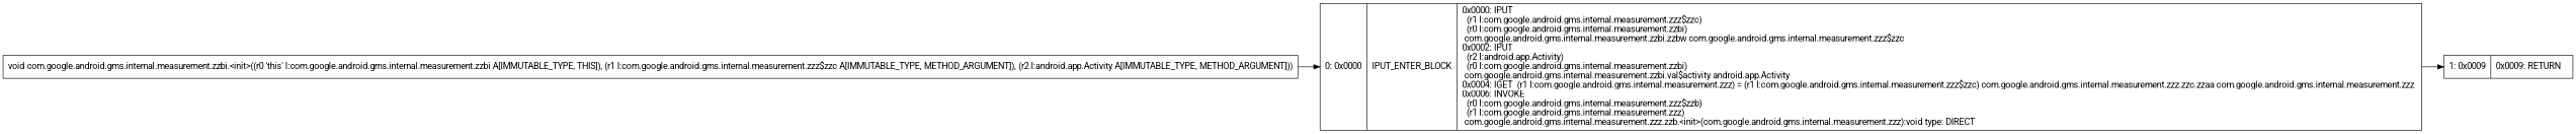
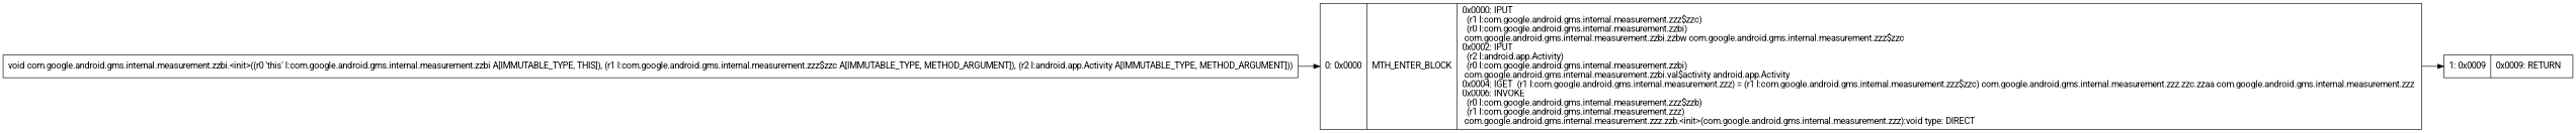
  digraph {
    rankdir=LR
    fontname=Roboto
    node [shape=record fontname=Roboto]
    edge [fontname=Roboto]
-   n1 [label="{0\:\ 0x0000|IPUT_ENTER_BLOCK\l|0x0000: IPUT  \l  (r1 I:com.google.android.gms.internal.measurement.zzz$zzc)\l  (r0 I:com.google.android.gms.internal.measurement.zzbi)\l com.google.android.gms.internal.measurement.zzbi.zzbw com.google.android.gms.internal.measurement.zzz$zzc \l0x0002: IPUT  \l  (r2 I:android.app.Activity)\l  (r0 I:com.google.android.gms.internal.measurement.zzbi)\l com.google.android.gms.internal.measurement.zzbi.val$activity android.app.Activity \l0x0004: IGET  (r1 I:com.google.android.gms.internal.measurement.zzz) = (r1 I:com.google.android.gms.internal.measurement.zzz$zzc) com.google.android.gms.internal.measurement.zzz.zzc.zzaa com.google.android.gms.internal.measurement.zzz \l0x0006: INVOKE  \l  (r0 I:com.google.android.gms.internal.measurement.zzz$zzb)\l  (r1 I:com.google.android.gms.internal.measurement.zzz)\l com.google.android.gms.internal.measurement.zzz.zzb.\<init\>(com.google.android.gms.internal.measurement.zzz):void type: DIRECT \l}"]
+   n1 [label="{0\:\ 0x0000|MTH_ENTER_BLOCK\l|0x0000: IPUT  \l  (r1 I:com.google.android.gms.internal.measurement.zzz$zzc)\l  (r0 I:com.google.android.gms.internal.measurement.zzbi)\l com.google.android.gms.internal.measurement.zzbi.zzbw com.google.android.gms.internal.measurement.zzz$zzc \l0x0002: IPUT  \l  (r2 I:android.app.Activity)\l  (r0 I:com.google.android.gms.internal.measurement.zzbi)\l com.google.android.gms.internal.measurement.zzbi.val$activity android.app.Activity \l0x0004: IGET  (r1 I:com.google.android.gms.internal.measurement.zzz) = (r1 I:com.google.android.gms.internal.measurement.zzz$zzc) com.google.android.gms.internal.measurement.zzz.zzc.zzaa com.google.android.gms.internal.measurement.zzz \l0x0006: INVOKE  \l  (r0 I:com.google.android.gms.internal.measurement.zzz$zzb)\l  (r1 I:com.google.android.gms.internal.measurement.zzz)\l com.google.android.gms.internal.measurement.zzz.zzb.\<init\>(com.google.android.gms.internal.measurement.zzz):void type: DIRECT \l}"]
    n2 [label="{1\:\ 0x0009|0x0009: RETURN   \l}"]
    n3 [label="{void com.google.android.gms.internal.measurement.zzbi.\<init\>((r0 'this' I:com.google.android.gms.internal.measurement.zzbi A[IMMUTABLE_TYPE, THIS]), (r1 I:com.google.android.gms.internal.measurement.zzz$zzc A[IMMUTABLE_TYPE, METHOD_ARGUMENT]), (r2 I:android.app.Activity A[IMMUTABLE_TYPE, METHOD_ARGUMENT])) }"]
    n1 -> n2
    n3 -> n1
  }
